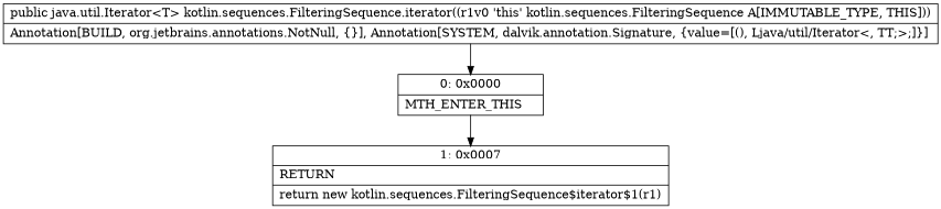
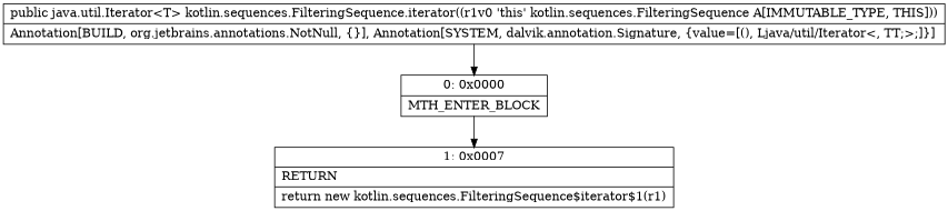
  digraph {
    node [shape=record]
-   n1 [label="{0\:\ 0x0000|MTH_ENTER_THIS\l}"]
+   n1 [label="{0\:\ 0x0000|MTH_ENTER_BLOCK\l}"]
    n2 [label="{1\:\ 0x0007|RETURN\l|return new kotlin.sequences.FilteringSequence$iterator$1(r1)\l}"]
    n3 [label="{public java.util.Iterator\<T\> kotlin.sequences.FilteringSequence.iterator((r1v0 'this' kotlin.sequences.FilteringSequence A[IMMUTABLE_TYPE, THIS]))  | Annotation[BUILD, org.jetbrains.annotations.NotNull, \{\}], Annotation[SYSTEM, dalvik.annotation.Signature, \{value=[(), Ljava\/util\/Iterator\<, TT;\>;]\}]\l}"]
    n1 -> n2
    n3 -> n1
  }
